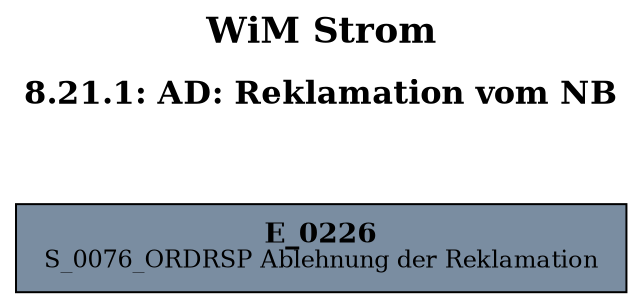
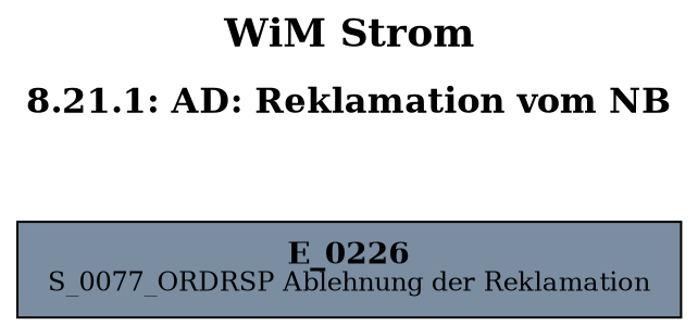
  digraph {
    concentrate=true
    label=<<B><FONT POINT-SIZE="18">WiM Strom</FONT></B><BR/><BR/><B><FONT POINT-SIZE="16">8.21.1: AD: Reklamation vom NB</FONT></B><BR/><BR/><BR/><BR/>>
    labelloc=t
    pack=true
    packmode=array
    rankdir=TB
-   n1 [fillcolor="#7a8da1" label=<<B>E_0226</B><BR align="center"/><FONT point-size="12">S_0076_ORDRSP Ablehnung der Reklamation</FONT><BR align="center"/>> margin="0.2,0.12" shape=box style=filled]
+   n1 [fillcolor="#7a8da1" label=<<B>E_0226</B><BR align="center"/><FONT point-size="12">S_0077_ORDRSP Ablehnung der Reklamation</FONT><BR align="center"/>> margin="0.2,0.12" shape=box style=filled]
  }
